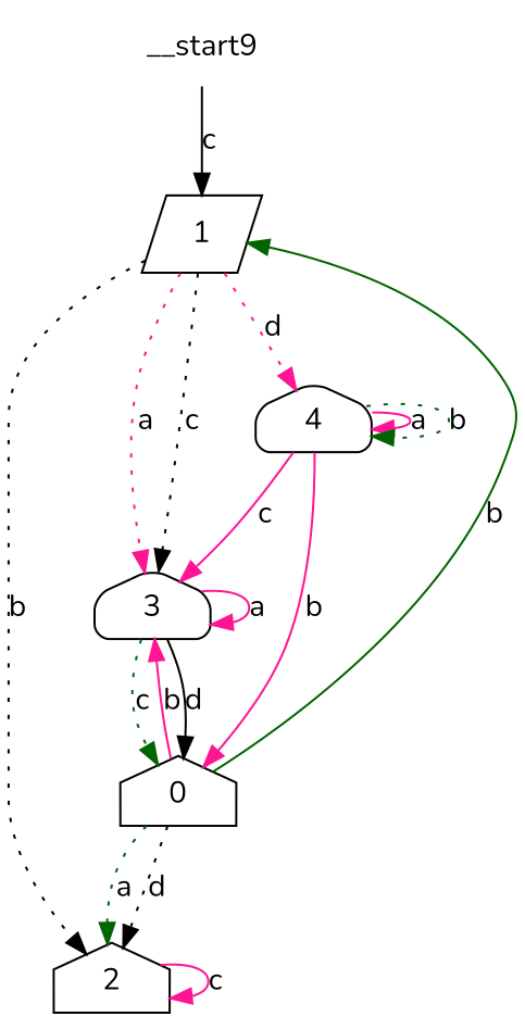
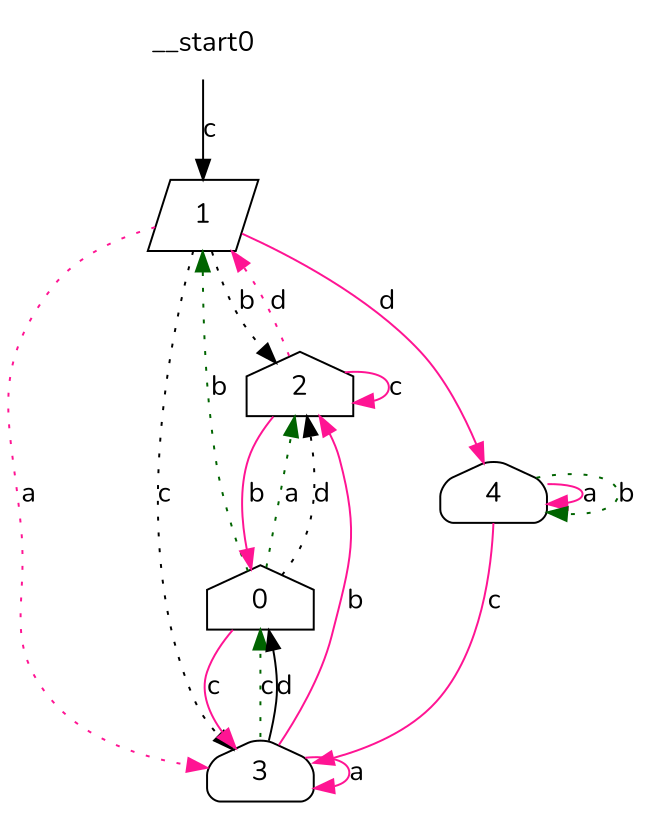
  digraph {
    fontname=Nunito
    rankdir=TB
    node [fontname=Nunito shape=house color=black fillcolor=white style=filled]
    edge [color=deeppink fontname=Nunito style=solid]
-   __start0 [shape=none label=__start9 color="" fillcolor="" style=""]
+   __start0 [shape=none color="" fillcolor="" style=""]
    n2 [label=1 shape=parallelogram]
    n3 [label=0]
    n4 [label=2]
    n5 [label=3 style="rounded,filled"]
    n6 [label=4 style="rounded,filled"]
    __start0 -> n2 [color=black label=c]
    n2 -> n4 [color=black label=b style=dotted]
    n2 -> n5 [label=a style=dotted]
    n2 -> n5 [color=black label=c style=dotted]
-   n2 -> n6 [label=d style=dotted]
-   n3 -> n2 [color=darkgreen label=b]
+   n2 -> n6 [label=d]
+   n3 -> n2 [color=darkgreen label=b style=dotted]
    n3 -> n4 [color=darkgreen label=a style=dotted]
    n3 -> n4 [color=black label=d style=dotted]
-   n3 -> n5 [label=b]
-   n6 -> n3 [label=b]
+   n3 -> n5 [label=c]
+   n4 -> n2 [label=d style=dotted]
+   n4 -> n3 [label=b]
    n4 -> n4 [label=c]
    n5 -> n3 [color=darkgreen label=c style=dotted]
    n5 -> n3 [color=black label=d]
+   n5 -> n4 [label=b]
    n5 -> n5 [label=a]
    n6 -> n5 [label=c]
    n6 -> n6 [label=a]
    n6 -> n6 [color=darkgreen label=b style=dotted]
  }
